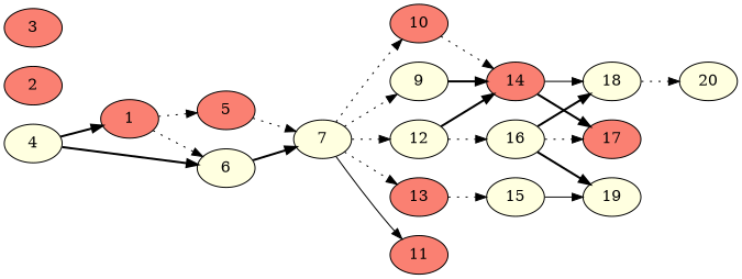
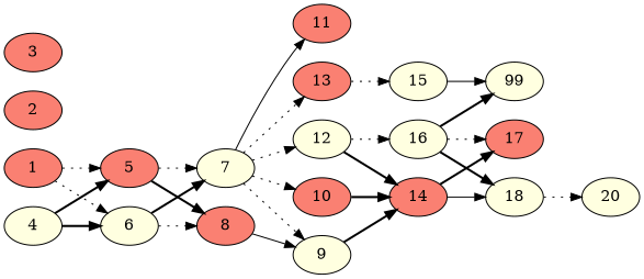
  digraph {
    rankdir=LR
    node [alpha=0.03 fillcolor=salmon style=filled]
    edge [style=dotted]
    1 [alpha=0.14 expect_size=46582784]
    5 [alpha=0.01 expect_size=13434880]
    6 [alpha=0.12 expect_size=26864640 fillcolor=lightyellow]
    7 [alpha=0.04 expect_size=11852800 fillcolor=lightyellow]
+   8 [alpha=0.07 expect_size=33543168]
    9 [alpha=0.08 expect_size=19794944 fillcolor=lightyellow]
    10 [alpha=0.14 expect_size=13933568]
    11 [alpha=0.01 expect_size=38821888]
    12 [alpha=0.16 expect_size=25534464 fillcolor=lightyellow]
    13 [expect_size=21061632]
    2 [alpha=0.18 expect_size=14128128]
    3 [expect_size=9166848]
    4 [alpha=0.07 expect_size=14603264 fillcolor=lightyellow]
    14 [alpha=0.10 expect_size=28779520]
    16 [alpha=0.11 expect_size=47750144 fillcolor=lightyellow]
    15 [alpha=0.11 expect_size=45766656 fillcolor=lightyellow]
    17 [expect_size=28180480]
    18 [alpha=0.08 expect_size=36491264 fillcolor=lightyellow]
-   19 [alpha=0.15 expect_size=6365184 fillcolor=lightyellow]
+   19 [alpha=0.15 expect_size=6365184 fillcolor=lightyellow label=99]
    20 [alpha=0.10 expect_size=25607168 fillcolor=lightyellow]
    1 -> 5
    1 -> 6
    5 -> 7
+   5 -> 8 [style=bold]
    6 -> 7 [style=bold]
+   6 -> 8
    7 -> 9
    7 -> 10
    7 -> 11 [style=solid]
    7 -> 12
    7 -> 13
+   8 -> 9 [style=solid]
    9 -> 14 [style=bold]
-   10 -> 14
+   10 -> 14 [style=bold]
    12 -> 14 [style=bold]
    12 -> 16
    13 -> 15
-   4 -> 1 [style=bold]
+   4 -> 5 [style=bold]
    4 -> 6 [style=bold]
    14 -> 17 [style=bold]
    14 -> 18 [style=solid]
    16 -> 17
    16 -> 18 [style=bold]
    16 -> 19 [style=bold]
    15 -> 19 [style=solid]
    18 -> 20
  }
